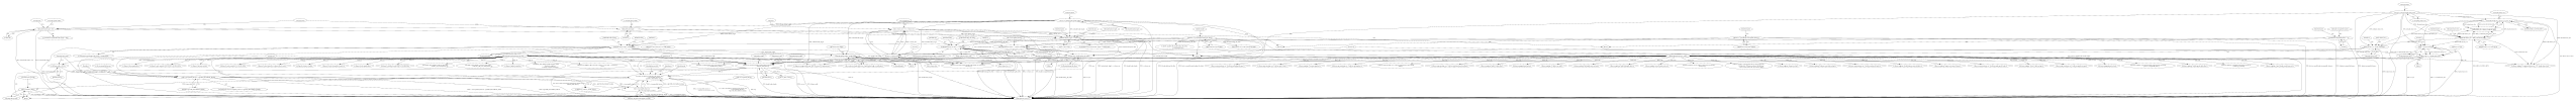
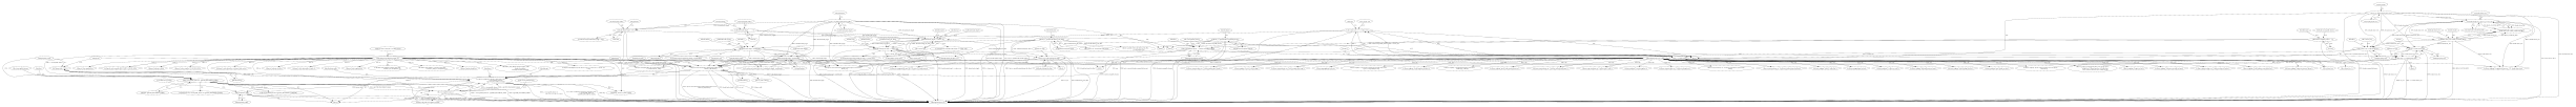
  digraph {
    fontname="EB Garamond"
    node [fontname="EB Garamond"]
    edge [fontname="EB Garamond"]
    n1 [label="(Call,g_free(feature_table))"]
    n2 [label="(Block,)"]
    n3 [label="(MethodReturn,static int)"]
    n4 [label="(Identifier,feature_table)"]
    n5 [label="(Call,report_unsupported_feature(bs, errp, feature_table,\n                                   s->incompatible_features &\n                                   ~QCOW2_INCOMPAT_MASK))"]
    n6 [label="(Call,s->incompatible_features &\n                                   ~QCOW2_INCOMPAT_MASK)"]
    n7 [label="(Call,cleanup_unknown_header_ext(bs))"]
    n8 [label="(Identifier,~QCOW2_INCOMPAT_MASK)"]
    n9 [label="(Call,qcow2_read_extensions(bs, header.header_length, ext_end,\n                              &feature_table, NULL))"]
    n10 [label="(Identifier,NULL)"]
    n11 [label="(Call,s->l1_table = NULL)"]
    n12 [label="(MethodParameterIn,BlockDriverState *bs)"]
    n13 [label="(Call,report_unsupported(bs, errp, \"%d bit reference counts\",\n                           1 << header.refcount_order))"]
    n14 [label="(Call,qcow2_free_snapshots(bs))"]
    n15 [label="(Call,qcow2_cache_create(bs, REFCOUNT_CACHE_SIZE))"]
    n16 [label="(Call,qcow2_refcount_init(bs))"]
    n17 [label="(Call,report_unsupported(bs, errp, \"QCOW version %d\", header.version))"]
    n18 [label="(Call,qcow2_cache_create(bs, L2_CACHE_SIZE))"]
    n19 [label="(Call,qcow2_cache_destroy(bs, s->refcount_block_cache))"]
    n20 [label="(Call,qcow2_refcount_close(bs))"]
    n21 [label="(Call,qcow2_check_refcounts(bs, &result, 0))"]
    n22 [label="(Call,qcow2_read_extensions(bs, header.header_length, ext_end, NULL,\n        &local_err))"]
    n23 [label="(Call,qcow2_read_snapshots(bs))"]
-   n24 [label="(Call,qcow2_check(bs, &result, BDRV_FIX_ERRORS))"]
    n25 [label="(Call,validate_table_offset(bs, header.l1_table_offset,\n                                header.l1_size, sizeof(uint64_t)))"]
    n26 [label="(Call,validate_table_offset(bs, s->refcount_table_offset,\n                                s->refcount_table_size, sizeof(uint64_t)))"]
    n27 [label="(Call,qcow2_update_header(bs))"]
    n28 [label="(Call,validate_table_offset(bs, header.snapshots_offset,\n                                header.nb_snapshots,\n                                sizeof(QCowSnapshotHeader)))"]
    n29 [label="(Call,qemu_blockalign(bs, QCOW_MAX_CRYPT_CLUSTERS * s->cluster_size\n                                  + 512))"]
    1000121
    n31 [label="(Call,qcow2_cache_destroy(bs, s->l2_table_cache))"]
    n32 [label="(Call,be32_to_cpus(&header.header_length))"]
    n33 [label="(Call,header.header_length - sizeof(header))"]
    n34 [label="(Call,header.header_length > sizeof(header))"]
    n35 [label="(Call,header.header_length > s->cluster_size)"]
    n36 [label="(Call,header.header_length < 104)"]
    n37 [label="(Call,&header.header_length)"]
    n38 [label="(Block,)"]
    n39 [label="(Call,s->unknown_header_fields_size = header.header_length - sizeof(header))"]
    n40 [label="(Call,sizeof(header))"]
    n41 [label="(Call,sizeof(header))"]
    n42 [label="(ControlStructure,if (header.header_length > sizeof(header)))"]
    n43 [label="(Call,header.backing_file_offset > s->cluster_size)"]
    n44 [label="(ControlStructure,if (header.header_length > s->cluster_size))"]
    n45 [label="(Call,s->cluster_size)"]
    n46 [label="(ControlStructure,if (header.header_length < 104))"]
    n47 [label="(Literal,104)"]
    n48 [label="(Call,ext_end = header.backing_file_offset)"]
    n49 [label="(Call,header.backing_file_offset != 0)"]
    n50 [label="(Call,s->cluster_size)"]
    n51 [label="(ControlStructure,if (header.backing_file_offset > s->cluster_size))"]
    n52 [label="(Call,g_malloc(s->cluster_size))"]
    n53 [label="(Call,header.header_length            = 72)"]
    n54 [label="(Block,)"]
    n55 [label="(Literal,72)"]
    n56 [label="(Call,s->cluster_size = 1 << s->cluster_bits)"]
    n57 [label="(Call,1 << s->cluster_bits)"]
    n58 [label="(Block,)"]
    n59 [label="(Call,s->cluster_bits)"]
    n60 [label="(Call,s->cluster_bits - 9)"]
    n61 [label="(Call,s->cluster_bits = header.cluster_bits)"]
    n62 [label="(Call,header.cluster_bits)"]
    n63 [label="(Call,header.cluster_bits > MAX_CLUSTER_BITS)"]
    n64 [label="(Call,1 << header.cluster_bits)"]
    n65 [label="(Identifier,MAX_CLUSTER_BITS)"]
    n66 [label="(Call,error_setg(errp, \"Unsupported cluster size: 2^%i\", header.cluster_bits))"]
    n67 [label="(Call,header.cluster_bits < MIN_CLUSTER_BITS ||\n        header.cluster_bits > MAX_CLUSTER_BITS)"]
    n68 [label="(Call,ext_end = 1 << header.cluster_bits)"]
    n69 [label="(Call,header.cluster_bits)"]
    n70 [label="(Call,header.cluster_bits < MIN_CLUSTER_BITS)"]
    n71 [label="(Call,be32_to_cpus(&header.cluster_bits))"]
    n72 [label="(Call,&header.cluster_bits)"]
-   n73 [label="(Identifier,MIN_CLUSTER_BITS)"]
    n74 [label="(Block,)"]
    n75 [label="(Call,header.backing_file_offset)"]
    n76 [label="(Block,)"]
    n77 [label="(Call,be64_to_cpus(&header.backing_file_offset))"]
    n78 [label="(Call,&header.backing_file_offset)"]
    n79 [label="(Call,s->cluster_size - header.backing_file_offset)"]
    n80 [label="(Call,bdrv_pread(bs->file, header.backing_file_offset,\n                         bs->backing_file, len))"]
    n81 [label="(MethodParameterIn,Error **errp)"]
    n82 [label="(Call,error_setg_errno(errp, -ret, \"Could not read backing file name\"))"]
    n83 [label="(Call,error_setg_errno(errp, -ret, \"Could not read L1 table\"))"]
    n84 [label="(Call,error_setg(errp, \"Too many snapshots\"))"]
    n85 [label="(Call,error_setg_errno(errp, -ret, \"Could not read snapshots\"))"]
    n86 [label="(Call,error_setg_errno(errp, -ret, \"Could not read unknown qcow2 header \"\n                             \"fields\"))"]
    n87 [label="(Call,error_setg_errno(errp, -ret, \"Could not initialize refcount handling\"))"]
    n88 [label="(Call,error_setg(errp, \"Invalid L1 table offset\"))"]
    n89 [label="(Call,error_propagate(errp, local_err))"]
    n90 [label="(Call,error_setg(errp, \"L1 table is too small\"))"]
    n91 [label="(Call,error_setg(errp, \"Backing file name too long\"))"]
    n92 [label="(Call,error_setg(errp, \"Invalid backing file offset\"))"]
    n93 [label="(Call,error_setg(errp, \"qcow2 header too short\"))"]
    n94 [label="(Call,error_setg(errp, \"qcow2: Image is corrupt; cannot be opened \"\n                       \"read/write\"))"]
    n95 [label="(Call,error_setg(errp, \"Unsupported value '%s' for qcow2 option \"\n                   \"'overlap-check'. Allowed are either of the following: \"\n                   \"none, constant, cached, all\", opt_overlap_check))"]
    n96 [label="(Call,error_setg(errp, \"Image is too big\"))"]
    n97 [label="(Call,error_setg(errp, \"Reference count table too large\"))"]
    n98 [label="(Call,error_setg_errno(errp, -ret, \"Could not read qcow2 header\"))"]
    n99 [label="(Call,error_setg(errp, \"Invalid reference count table offset\"))"]
    n100 [label="(Call,error_setg(errp, \"Image is not in qcow2 format\"))"]
    n101 [label="(Call,error_setg_errno(errp, -ret, \"Could not update qcow2 header\"))"]
    n102 [label="(Call,error_setg(errp, \"Active L1 table too large\"))"]
    n103 [label="(Call,error_setg_errno(errp, -ret, \"Could not repair dirty image\"))"]
    n104 [label="(Call,error_propagate(errp, local_err))"]
    n105 [label="(Call,error_setg(errp, \"Lazy refcounts require a qcow2 image with at least \"\n                   \"qemu 1.1 compatibility level\"))"]
    n106 [label="(Call,error_setg(errp, \"Invalid snapshot table offset\"))"]
    n107 [label="(Call,error_setg(errp, \"Unsupported encryption method: %i\",\n                   header.crypt_method))"]
    n108 [label="(Call,error_setg(errp, \"qcow2 header exceeds cluster size\"))"]
    n109 [label="(Call,*feature_table = NULL)"]
    n110 [label="(Identifier,NULL)"]
    n111 [label="(Call,s->incompatible_features & ~QCOW2_INCOMPAT_MASK)"]
    n112 [label="(Identifier,~QCOW2_INCOMPAT_MASK)"]
    n113 [label="(ControlStructure,if (s->incompatible_features & ~QCOW2_INCOMPAT_MASK))"]
+   n114 [label="(Call,s->incompatible_features & QCOW2_INCOMPAT_CORRUPT)"]
    n115 [label="(Call,s->incompatible_features    = header.incompatible_features)"]
    n116 [label="(Call,header.incompatible_features)"]
    n117 [label="(Call,be64_to_cpus(&header.incompatible_features))"]
    n118 [label="(Call,&header.incompatible_features)"]
    n119 [label="(Call,header.incompatible_features    = 0)"]
    n120 [label="(Literal,0)"]
    n121 [label="(Call,s->incompatible_features)"]
    n122 [label="(Identifier,header)"]
    n123 [label="(Identifier,header)"]
    n124 [label="(Identifier,header)"]
    n125 [label="(Call,header.incompatible_features)"]
    n126 [label="(Call,header.header_length)"]
    n127 [label="(Identifier,s)"]
    n128 [label="(Call,header.header_length)"]
    n129 [label="(Call,header.header_length)"]
    n130 [label="(Identifier,feature_table)"]
    n131 [label="(Call,header.cluster_bits)"]
    n132 [label="(Identifier,s)"]
    n133 [label="(Call,s->cluster_size)"]
    n134 [label="(Identifier,header)"]
    n135 [label="(Identifier,s)"]
    n136 [label="(Identifier,bs)"]
    n137 [label="(Identifier,ret)"]
    n138 [label="(Identifier,header)"]
    n139 [label="(Identifier,errp)"]
    n140 [label="(Identifier,header)"]
    n141 [label="(Call,s->cluster_bits)"]
    n142 [label="(Call,header.header_length)"]
    n143 [label="(Call,header.backing_file_offset)"]
    n144 [label="(Identifier,errp)"]
    n145 [label="(Call,&feature_table)"]
    n146 [label="(Identifier,feature_table)"]
    n147 [label="(Literal,1)"]
    n148 [label="(Identifier,header)"]
    n149 [label="(Identifier,ext_end)"]
    n150 [label="(Identifier,header)"]
    n151 [label="(Identifier,s)"]
    n152 [label="(Call,header.header_length)"]
    n153 [label="(Identifier,ext_end)"]
    n154 [label="(Identifier,s)"]
    n155 [label="(Call,s->incompatible_features)"]
    n156 [label="(Identifier,errp)"]
    n157 [label="(Literal,1)"]
    n158 [label="(Identifier,ext_end)"]
    n159 [label="(ControlStructure,goto fail;)"]
    n160 [label="(Call,header.cluster_bits)"]
    n161 [label="(Identifier,errp)"]
    n162 [label="(Identifier,bs)"]
    n163 [label="(Identifier,header)"]
    n164 [label="(Identifier,header)"]
    n165 [label="(Identifier,s)"]
    n166 [label="(Call,s->incompatible_features)"]
    n167 [label="(Call,header.header_length)"]
    n1 -> n2 [label="AST: "]
    n1 -> n3 [label="DDG: g_free(feature_table)"]
    n1 -> n3 [label="DDG: feature_table"]
    n1 -> n4 [label="CFG: "]
    n4 -> n1 [label="AST: "]
    n5 -> n1 [label="DDG: feature_table"]
    n5 -> n2 [label="AST: "]
    n5 -> n3 [label="DDG: s->incompatible_features &\n                                   ~QCOW2_INCOMPAT_MASK"]
    n5 -> n3 [label="DDG: report_unsupported_feature(bs, errp, feature_table,\n                                   s->incompatible_features &\n                                   ~QCOW2_INCOMPAT_MASK)"]
    n5 -> n3 [label="DDG: errp"]
    n5 -> n6 [label="CFG: "]
    n5 -> n7 [label="DDG: bs"]
    n6 -> n3 [label="DDG: ~QCOW2_INCOMPAT_MASK"]
    n6 -> n3 [label="DDG: s->incompatible_features"]
    n6 -> n5 [label="AST: "]
    n6 -> n5 [label="DDG: s->incompatible_features"]
    n6 -> n5 [label="DDG: ~QCOW2_INCOMPAT_MASK"]
    n6 -> n8 [label="CFG: "]
    n8 -> n6 [label="AST: "]
    n9 -> n2 [label="AST: "]
    n9 -> n3 [label="DDG: &feature_table"]
    n9 -> n3 [label="DDG: qcow2_read_extensions(bs, header.header_length, ext_end,\n                              &feature_table, NULL)"]
    n9 -> n3 [label="DDG: header.header_length"]
    n9 -> n3 [label="DDG: ext_end"]
    n9 -> n5 [label="DDG: bs"]
    n9 -> n10 [label="CFG: "]
    n9 -> n11 [label="DDG: NULL"]
    n10 -> n9 [label="AST: "]
    n12 -> n3 [label="DDG: bs"]
    n12 -> n5 [label="DDG: bs"]
    n12 -> n7 [label="DDG: bs"]
    n12 -> n9 [label="DDG: bs"]
    n12 -> n13 [label="DDG: bs"]
    n12 -> n14 [label="DDG: bs"]
    n12 -> n15 [label="DDG: bs"]
    n12 -> n16 [label="DDG: bs"]
    n12 -> n17 [label="DDG: bs"]
    n12 -> n18 [label="DDG: bs"]
    n12 -> n19 [label="DDG: bs"]
    n12 -> n20 [label="DDG: bs"]
    n12 -> n21 [label="DDG: bs"]
    n12 -> n22 [label="DDG: bs"]
    n12 -> n23 [label="DDG: bs"]
-   n12 -> n24 [label="DDG: bs"]
    n12 -> n25 [label="DDG: bs"]
    n12 -> n26 [label="DDG: bs"]
    n12 -> n27 [label="DDG: bs"]
    n12 -> n28 [label="DDG: bs"]
    n12 -> n29 [label="DDG: bs"]
    n12 -> 1000121 [label="AST: "]
    n31 -> n12 [label="DDG: bs"]
    n32 -> n3 [label="DDG: &header.header_length"]
    n32 -> n3 [label="DDG: be32_to_cpus(&header.header_length)"]
    n32 -> n9 [label="DDG: &header.header_length"]
    n32 -> n22 [label="DDG: &header.header_length"]
    n32 -> n33 [label="DDG: &header.header_length"]
    n32 -> n34 [label="DDG: &header.header_length"]
    n32 -> n35 [label="DDG: &header.header_length"]
    n32 -> n36 [label="DDG: &header.header_length"]
    n32 -> n37 [label="CFG: "]
    n32 -> n38 [label="AST: "]
    n33 -> n3 [label="DDG: header.header_length"]
    n33 -> n9 [label="DDG: header.header_length"]
    n33 -> n22 [label="DDG: header.header_length"]
    n33 -> n39 [label="AST: "]
    n33 -> n39 [label="DDG: header.header_length"]
    n33 -> n40 [label="CFG: "]
    n34 -> n3 [label="DDG: header.header_length"]
    n34 -> n3 [label="DDG: header.header_length > sizeof(header)"]
    n34 -> n9 [label="DDG: header.header_length"]
    n34 -> n22 [label="DDG: header.header_length"]
    n34 -> n33 [label="DDG: header.header_length"]
    n34 -> n41 [label="CFG: "]
    n34 -> n42 [label="AST: "]
    n35 -> n3 [label="DDG: header.header_length > s->cluster_size"]
    n35 -> n3 [label="DDG: header.header_length"]
    n35 -> n3 [label="DDG: s->cluster_size"]
    n35 -> n34 [label="DDG: header.header_length"]
+   n35 -> n43 [label="DDG: s->cluster_size"]
    n35 -> n44 [label="AST: "]
    n35 -> n45 [label="CFG: "]
    n36 -> n3 [label="DDG: header.header_length < 104"]
    n36 -> n3 [label="DDG: header.header_length"]
    n36 -> n35 [label="DDG: header.header_length"]
    n36 -> n46 [label="AST: "]
    n36 -> n47 [label="CFG: "]
    n37 -> n32 [label="AST: "]
    n39 -> n33 [label="CFG: "]
    n40 -> n33 [label="AST: "]
    n41 -> n34 [label="AST: "]
    n43 -> n3 [label="DDG: header.backing_file_offset > s->cluster_size"]
    n43 -> n3 [label="DDG: header.backing_file_offset"]
    n43 -> n3 [label="DDG: s->cluster_size"]
    n43 -> n48 [label="DDG: header.backing_file_offset"]
    n43 -> n49 [label="DDG: header.backing_file_offset"]
    n43 -> n50 [label="CFG: "]
    n43 -> n51 [label="AST: "]
    n43 -> n52 [label="DDG: s->cluster_size"]
    n45 -> n35 [label="AST: "]
    n47 -> n36 [label="AST: "]
    n48 -> n3 [label="DDG: header.backing_file_offset"]
    n48 -> n3 [label="DDG: ext_end"]
    n48 -> n9 [label="DDG: ext_end"]
    n48 -> n22 [label="DDG: ext_end"]
    n48 -> n75 [label="CFG: "]
    n48 -> n76 [label="AST: "]
    n50 -> n43 [label="AST: "]
    n53 -> n35 [label="DDG: header.header_length"]
    n53 -> n54 [label="AST: "]
    n53 -> n55 [label="CFG: "]
    n55 -> n53 [label="AST: "]
    n56 -> n3 [label="DDG: s->cluster_size"]
    n56 -> n3 [label="DDG: 1 << s->cluster_bits"]
    n56 -> n35 [label="DDG: s->cluster_size"]
    n56 -> n57 [label="CFG: "]
    n56 -> n58 [label="AST: "]
    n57 -> n56 [label="AST: "]
    n57 -> n56 [label="DDG: 1"]
    n57 -> n56 [label="DDG: s->cluster_bits"]
    n57 -> n59 [label="CFG: "]
    n57 -> n60 [label="DDG: s->cluster_bits"]
    n59 -> n57 [label="AST: "]
    n61 -> n3 [label="DDG: header.cluster_bits"]
    n61 -> n57 [label="DDG: s->cluster_bits"]
    n61 -> n58 [label="AST: "]
    n61 -> n62 [label="CFG: "]
    n62 -> n61 [label="AST: "]
    n63 -> n3 [label="DDG: MAX_NULL_BITS"]
    n63 -> n61 [label="DDG: header.cluster_bits"]
    n63 -> n64 [label="DDG: header.cluster_bits"]
    n63 -> n65 [label="CFG: "]
    n63 -> n66 [label="DDG: header.cluster_bits"]
    n63 -> n67 [label="AST: "]
    n63 -> n67 [label="DDG: header.cluster_bits"]
    n63 -> n67 [label="DDG: MAX_CLUSTER_BITS"]
    n64 -> n3 [label="DDG: header.cluster_bits"]
    n64 -> n68 [label="AST: "]
    n64 -> n68 [label="DDG: 1"]
    n64 -> n68 [label="DDG: header.cluster_bits"]
    n64 -> n69 [label="CFG: "]
    n65 -> n63 [label="AST: "]
    n67 -> n63 [label="CFG: "]
    n67 -> n70 [label="CFG: "]
    n68 -> n3 [label="DDG: ext_end"]
    n68 -> n3 [label="DDG: 1 << header.cluster_bits"]
    n68 -> n9 [label="DDG: ext_end"]
    n68 -> n22 [label="DDG: ext_end"]
    n68 -> n64 [label="CFG: "]
    n68 -> n74 [label="AST: "]
    n69 -> n64 [label="AST: "]
    n70 -> n3 [label="DDG: MIN_CLUSTER_BITS"]
    n70 -> n61 [label="DDG: header.cluster_bits"]
    n70 -> n63 [label="DDG: header.cluster_bits"]
    n70 -> n64 [label="DDG: header.cluster_bits"]
    n70 -> n66 [label="DDG: header.cluster_bits"]
    n70 -> n67 [label="AST: "]
    n70 -> n67 [label="DDG: header.cluster_bits"]
    n70 -> n67 [label="DDG: MIN_CLUSTER_BITS"]
-   n70 -> n73 [label="CFG: "]
    n71 -> n3 [label="DDG: &header.cluster_bits"]
    n71 -> n3 [label="DDG: be32_to_cpus(&header.cluster_bits)"]
    n71 -> n58 [label="AST: "]
    n71 -> n61 [label="DDG: &header.cluster_bits"]
    n71 -> n63 [label="DDG: &header.cluster_bits"]
    n71 -> n64 [label="DDG: &header.cluster_bits"]
    n71 -> n66 [label="DDG: &header.cluster_bits"]
    n71 -> n70 [label="DDG: &header.cluster_bits"]
    n71 -> n72 [label="CFG: "]
    n72 -> n71 [label="AST: "]
-   n73 -> n70 [label="AST: "]
    n75 -> n48 [label="AST: "]
    n77 -> n3 [label="DDG: &header.backing_file_offset"]
    n77 -> n3 [label="DDG: be64_to_cpus(&header.backing_file_offset)"]
    n77 -> n43 [label="DDG: &header.backing_file_offset"]
    n77 -> n48 [label="DDG: &header.backing_file_offset"]
    n77 -> n49 [label="DDG: &header.backing_file_offset"]
    n77 -> n58 [label="AST: "]
    n77 -> n78 [label="CFG: "]
    n77 -> n79 [label="DDG: &header.backing_file_offset"]
    n77 -> n80 [label="DDG: &header.backing_file_offset"]
    n78 -> n77 [label="AST: "]
    n81 -> n5 [label="DDG: errp"]
    n81 -> n13 [label="DDG: errp"]
    n81 -> n17 [label="DDG: errp"]
    n81 -> 1000121 [label="AST: "]
    n81 -> n66 [label="DDG: errp"]
    n81 -> n82 [label="DDG: errp"]
    n81 -> n83 [label="DDG: errp"]
    n81 -> n84 [label="DDG: errp"]
    n81 -> n85 [label="DDG: errp"]
    n81 -> n86 [label="DDG: errp"]
    n81 -> n87 [label="DDG: errp"]
    n81 -> n88 [label="DDG: errp"]
    n81 -> n89 [label="DDG: errp"]
    n81 -> n90 [label="DDG: errp"]
    n81 -> n91 [label="DDG: errp"]
    n81 -> n92 [label="DDG: errp"]
    n81 -> n93 [label="DDG: errp"]
    n81 -> n94 [label="DDG: errp"]
    n81 -> n95 [label="DDG: errp"]
    n81 -> n96 [label="DDG: errp"]
    n81 -> n97 [label="DDG: errp"]
    n81 -> n98 [label="DDG: errp"]
    n81 -> n99 [label="DDG: errp"]
    n81 -> n100 [label="DDG: errp"]
    n81 -> n101 [label="DDG: errp"]
    n81 -> n102 [label="DDG: errp"]
    n81 -> n103 [label="DDG: errp"]
    n81 -> n104 [label="DDG: errp"]
    n81 -> n105 [label="DDG: errp"]
    n81 -> n106 [label="DDG: errp"]
    n81 -> n107 [label="DDG: errp"]
    n81 -> n108 [label="DDG: errp"]
    n109 -> n2 [label="AST: "]
    n109 -> n5 [label="DDG: feature_table"]
    n109 -> n110 [label="CFG: "]
    n110 -> n109 [label="AST: "]
    n111 -> n3 [label="DDG: s->incompatible_features & ~QCOW2_INCOMPAT_MASK"]
    n111 -> n3 [label="DDG: ~QCOW2_INCOMPAT_MASK"]
    n111 -> n6 [label="DDG: s->incompatible_features"]
    n111 -> n6 [label="DDG: ~QCOW2_INCOMPAT_MASK"]
    n111 -> n112 [label="CFG: "]
    n111 -> n113 [label="AST: "]
+   n111 -> n114 [label="DDG: s->incompatible_features"]
    n112 -> n111 [label="AST: "]
    n115 -> n3 [label="DDG: header.incompatible_features"]
    n115 -> n58 [label="AST: "]
    n115 -> n111 [label="DDG: s->incompatible_features"]
    n115 -> n116 [label="CFG: "]
    n116 -> n115 [label="AST: "]
    n117 -> n3 [label="DDG: &header.incompatible_features"]
    n117 -> n3 [label="DDG: be64_to_cpus(&header.incompatible_features)"]
    n117 -> n38 [label="AST: "]
    n117 -> n115 [label="DDG: &header.incompatible_features"]
    n117 -> n118 [label="CFG: "]
    n118 -> n117 [label="AST: "]
    n119 -> n3 [label="DDG: header.incompatible_features"]
    n119 -> n54 [label="AST: "]
    n119 -> n115 [label="DDG: header.incompatible_features"]
    n119 -> n120 [label="CFG: "]
    n120 -> n119 [label="AST: "]
    n121 -> n111 [label="AST: "]
    n122 -> n34 [label="CFG: "]
    n123 -> n43 [label="CFG: "]
    n124 -> n77 [label="CFG: "]
    n125 -> n119 [label="AST: "]
    n126 -> n36 [label="AST: "]
    n127 -> n34 [label="CFG: "]
    n128 -> n9 [label="AST: "]
    n129 -> n34 [label="AST: "]
    n130 -> n5 [label="AST: "]
    n131 -> n63 [label="AST: "]
    n132 -> n56 [label="CFG: "]
    n133 -> n56 [label="AST: "]
    n134 -> n32 [label="CFG: "]
    n135 -> n111 [label="CFG: "]
    n136 -> n5 [label="AST: "]
    n136 -> n9 [label="CFG: "]
    n137 -> n5 [label="CFG: "]
    n138 -> n71 [label="CFG: "]
    n139 -> n35 [label="CFG: "]
    n140 -> n70 [label="CFG: "]
    n141 -> n61 [label="AST: "]
    n142 -> n35 [label="AST: "]
    n143 -> n43 [label="AST: "]
    n144 -> n5 [label="AST: "]
    n145 -> n9 [label="AST: "]
    n146 -> n109 [label="AST: "]
    n146 -> n111 [label="CFG: "]
    n147 -> n57 [label="AST: "]
    n148 -> n35 [label="CFG: "]
    n149 -> n68 [label="AST: "]
    n150 -> n119 [label="CFG: "]
    n151 -> n115 [label="CFG: "]
    n152 -> n53 [label="AST: "]
    n153 -> n9 [label="AST: "]
    n154 -> n48 [label="CFG: "]
    n154 -> n68 [label="CFG: "]
    n155 -> n115 [label="AST: "]
    n156 -> n43 [label="CFG: "]
    n157 -> n64 [label="AST: "]
    n158 -> n48 [label="AST: "]
    n159 -> n1 [label="CFG: "]
    n160 -> n70 [label="AST: "]
    n161 -> n36 [label="CFG: "]
    n162 -> n9 [label="AST: "]
    n162 -> n109 [label="CFG: "]
    n163 -> n117 [label="CFG: "]
    n164 -> n36 [label="CFG: "]
    n164 -> n53 [label="CFG: "]
    n165 -> n61 [label="CFG: "]
    n166 -> n6 [label="AST: "]
    n167 -> n33 [label="AST: "]
  }
